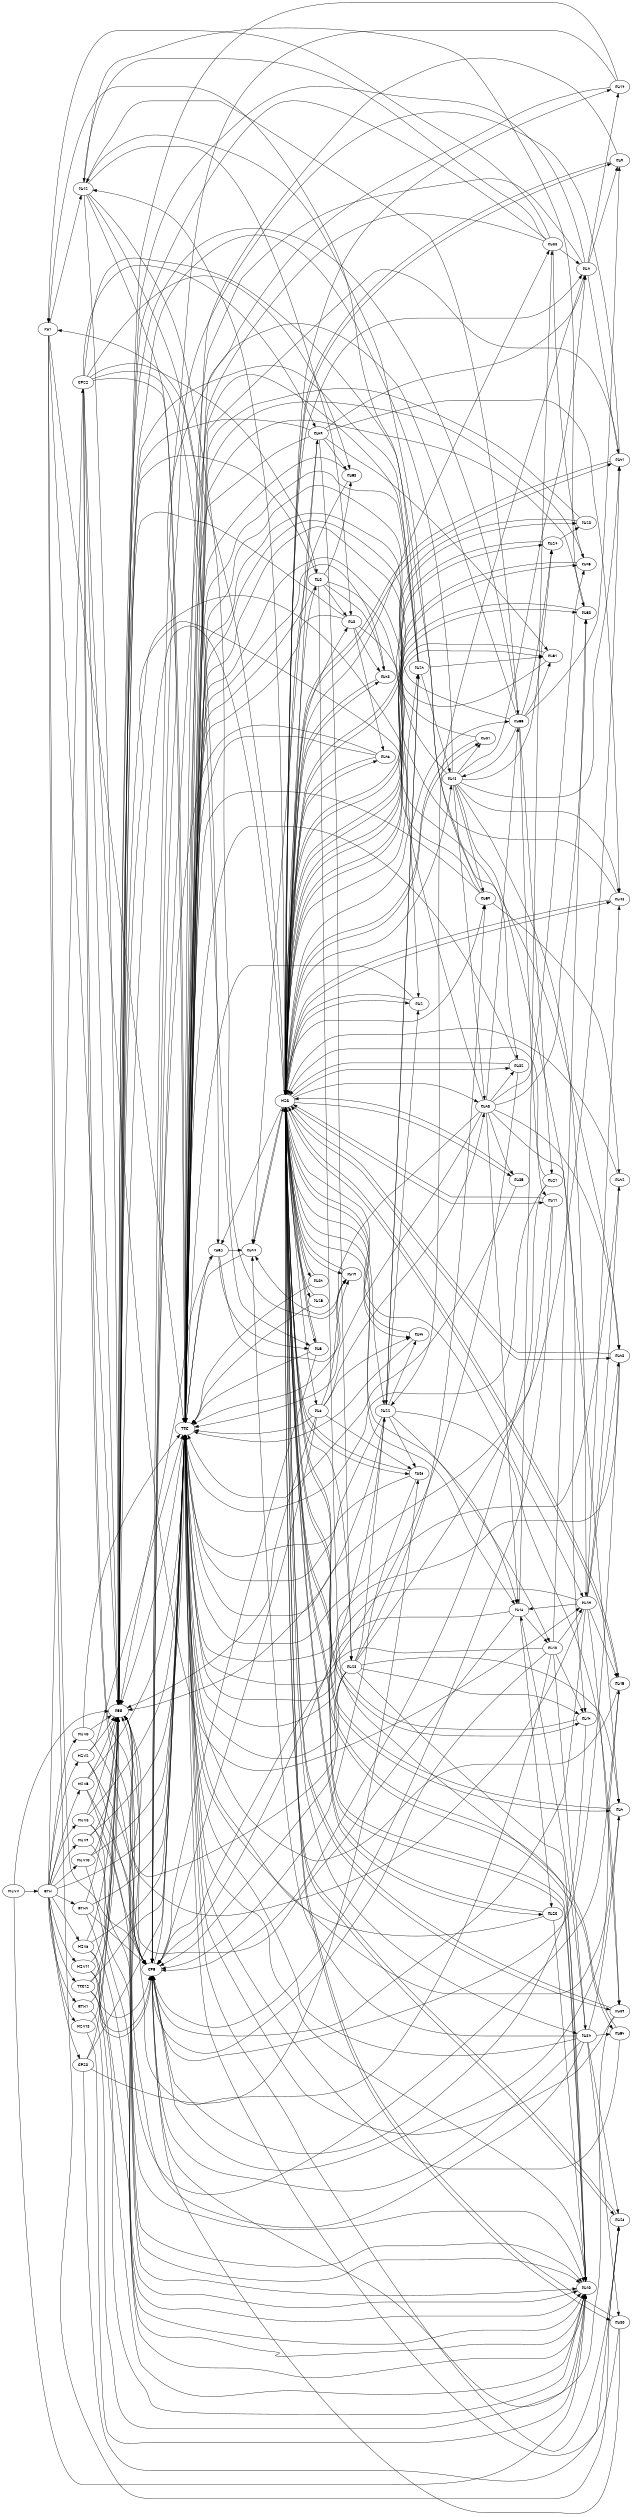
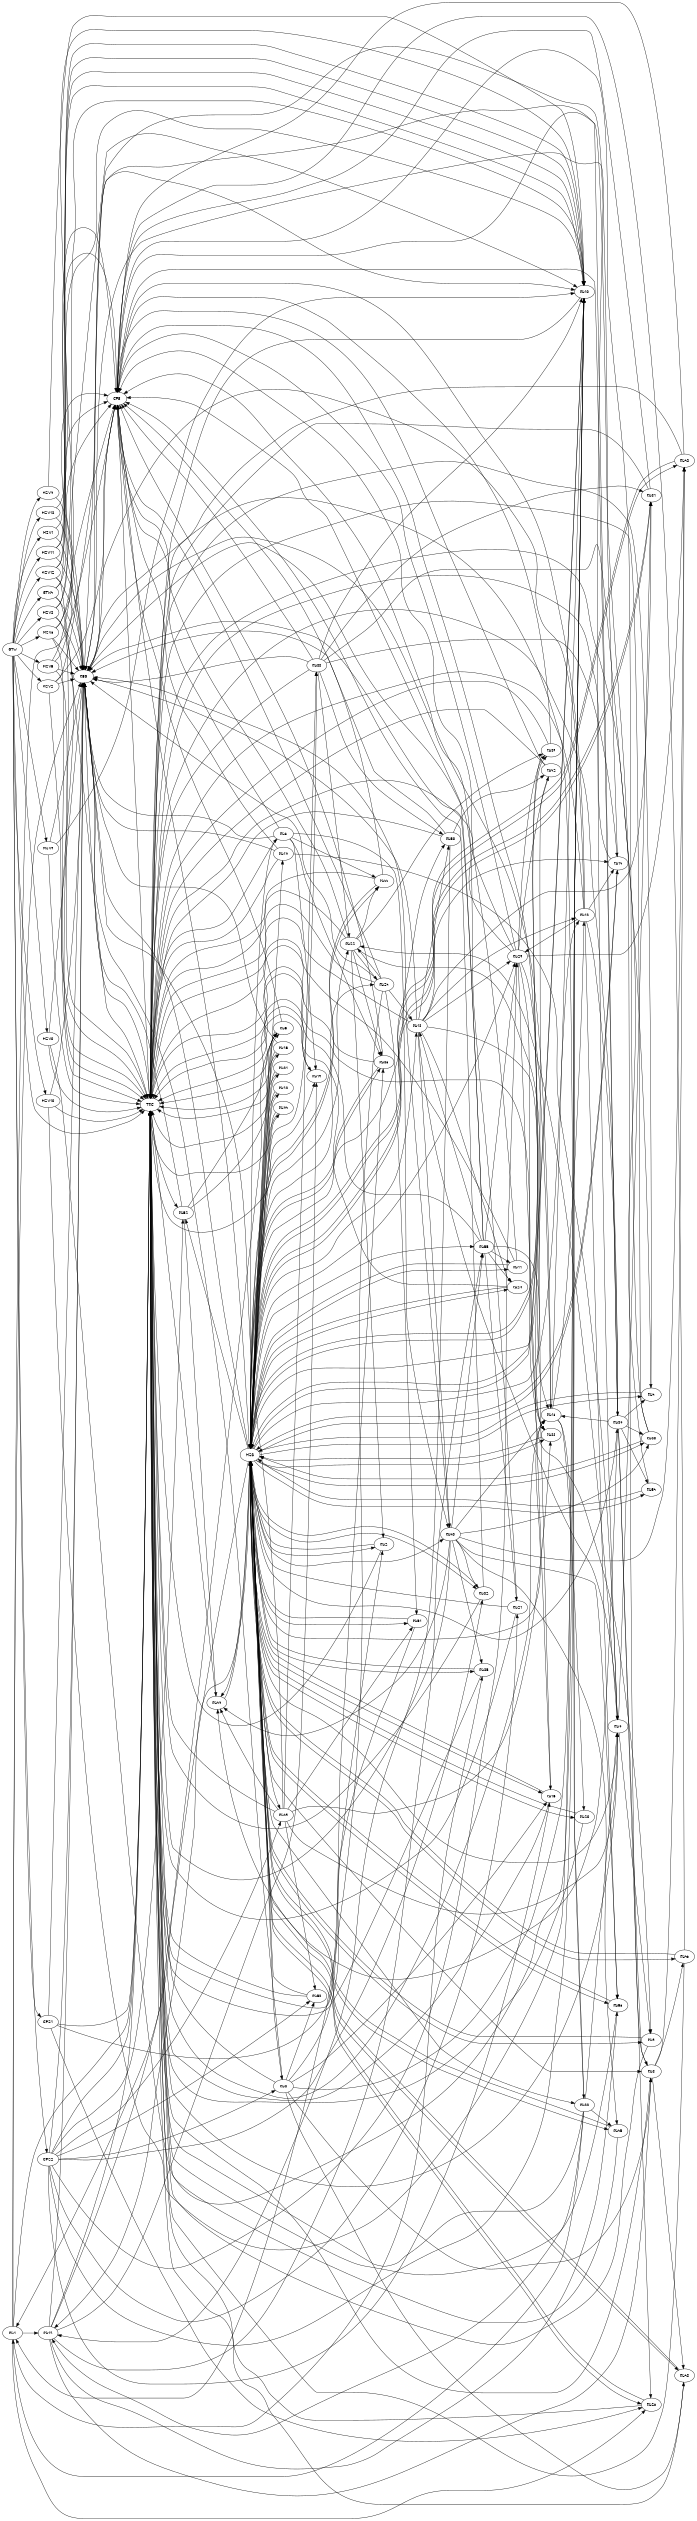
  strict digraph {
    fontname="Patrick Hand"
    rankdir=LR
    node [fontname="Patrick Hand"]
    edge [fontname="Patrick Hand"]
    n1 [label=RD1]
    n2 [label=RD12]
    n3 [label=RD26]
    n4 [label=RD35]
    n5 [label=REG]
    n6 [label=CFG]
    n7 [label=TRC]
    n8 [label=RD8]
    n9 [label=RD5]
    n10 [label=RD19]
    n11 [label=RD55]
-   n12 [label=RD58]
+   n12 [label=RD56]
    n13 [label=MSB]
    n14 [label=RD52]
    n15 [label=RD2]
    n16 [label=RD3]
    n17 [label=RD10]
    n18 [label=RD15]
    n19 [label=RD48]
    n20 [label=RD4]
    n21 [label=RD6]
    n22 [label=RD36]
    n23 [label=RD40]
    n24 [label=RD44]
    n25 [label=RD7]
    n26 [label=RD9]
    n27 [label=RD17]
    n28 [label=RD22]
-   n29 [label=RD41]
+   n29 [label=RD81]
    n30 [label=RD43]
    n31 [label=RD46]
    n32 [label=RD11]
    n33 [label=RD13]
    n34 [label=RD14]
    n35 [label=RD29]
    n36 [label=RD37]
    n37 [label=RD16]
    n38 [label=RD20]
    n39 [label=RD33]
    n40 [label=RD18]
    n41 [label=RD27]
    n42 [label=RD31]
-   n43 [label=RD78]
+   n43 [label=RD38]
    n44 [label=RD24]
    n45 [label=RD39]
    n46 [label=RD23]
    n47 [label=RD51]
    n48 [label=RD25]
-   n49 [label=RD28]
-   n50 [label=RD59]
+   n49 [label=RD88]
+   n50 [label=RD50]
    n51 [label=RD30]
    n52 [label=RD32]
    n53 [label=RD45]
-   n54 [label=RD34]
+   n54 [label=RD74]
    n55 [label=RD47]
    n56 [label=RD54]
    n57 [label=RD49]
    n58 [label=RD53]
    n59 [label=RD21]
    n60 [label=RD42]
-   n61 [label=CPS3]
+   n61 [label=CPS1]
    n62 [label=CPS2]
    n63 [label=GTW]
-   n64 [label=GTW1]
+   n64 [label=MSV1]
    n65 [label=MSV2]
    n66 [label=MSV3]
    n67 [label=GTW4]
    n68 [label=MSV5]
    n69 [label=MSV6]
    n70 [label=MSV7]
    n71 [label=MSV0]
    n72 [label=MSV9]
    n73 [label=MSV10]
    n74 [label=MSV11]
-   n75 [label=TRC12]
+   n75 [label=MSV12]
    n76 [label=MSV13]
    n1 -> n2
    n1 -> n3
+   n1 -> n4
    n1 -> n5
    n1 -> n6
    n1 -> n7
    n2 -> n5
    n2 -> n7
    n2 -> n8
    n2 -> n9
    n2 -> n10
    n2 -> n11
    n2 -> n12
    n3 -> n7
    n3 -> n13
    n4 -> n7
    n4 -> n13
    n5 -> n6
    n6 -> n7
    n7 -> n5
    n7 -> n14
    n8 -> n5
    n8 -> n7
    n8 -> n19
    n8 -> n30
    n8 -> n31
    n9 -> n6
    n9 -> n7
    n9 -> n13
    n10 -> n7
-   n10 -> n13
+   n6 -> n13
    n11 -> n5
    n11 -> n6
    n11 -> n7
    n11 -> n26
    n11 -> n32
    n11 -> n40
    n11 -> n41
-   n11 -> n47
+   n11 -> n35
    n11 -> n59
    n12 -> n7
    n12 -> n13
    n13 -> n1
    n13 -> n2
    n13 -> n3
    n13 -> n4
    n13 -> n5
    n13 -> n8
    n13 -> n9
    n13 -> n10
    n13 -> n11
    n13 -> n12
    n13 -> n14
    n13 -> n15
    n13 -> n16
    n13 -> n17
    n13 -> n18
    n13 -> n19
    n13 -> n20
    n13 -> n21
    n13 -> n22
    n13 -> n23
    n13 -> n24
    n13 -> n25
    n13 -> n26
    n13 -> n27
    n13 -> n28
    n13 -> n29
    n13 -> n30
    n13 -> n31
    n13 -> n32
    n13 -> n33
    n13 -> n34
    n13 -> n35
    n13 -> n36
    n13 -> n37
    n13 -> n38
    n13 -> n39
    n13 -> n40
    n13 -> n41
    n13 -> n42
    n13 -> n43
    n13 -> n44
    n13 -> n45
    n13 -> n46
    n13 -> n47
    n13 -> n48
    n13 -> n49
    n13 -> n50
    n13 -> n51
    n13 -> n52
    n13 -> n53
    n13 -> n54
    n13 -> n55
    n13 -> n56
    n13 -> n57
    n14 -> n5
    n14 -> n9
    n14 -> n10
    n14 -> n55
    n15 -> n7
    n15 -> n13
    n16 -> n5
    n16 -> n7
    n16 -> n8
    n16 -> n15
    n16 -> n17
+   n16 -> n18
    n16 -> n19
    n16 -> n58
    n17 -> n7
    n17 -> n13
    n18 -> n6
    n18 -> n7
    n18 -> n13
    n19 -> n7
    n19 -> n13
    n20 -> n7
    n20 -> n13
    n21 -> n5
    n21 -> n6
    n21 -> n7
    n21 -> n10
    n21 -> n22
    n21 -> n23
    n21 -> n24
    n22 -> n6
    n22 -> n7
    n22 -> n13
    n23 -> n4
    n23 -> n5
    n23 -> n7
    n23 -> n11
    n23 -> n12
    n23 -> n30
    n23 -> n37
-   n23 -> n20
+   n23 -> n51
    n23 -> n52
    n23 -> n53
    n23 -> n55
+   n24 -> n6
    n24 -> n7
    n24 -> n13
    n25 -> n5
    n25 -> n7
    n25 -> n26
-   n25 -> n27
+   n27 -> n25
    n25 -> n28
    n25 -> n29
    n26 -> n7
    n26 -> n13
    n27 -> n5
    n27 -> n6
    n27 -> n7
-   n28 -> n5
+   n48 -> n5
    n28 -> n6
    n28 -> n7
    n28 -> n15
    n28 -> n22
    n28 -> n24
    n28 -> n37
    n28 -> n44
    n28 -> n45
    n29 -> n6
    n29 -> n7
    n29 -> n13
    n30 -> n6
    n30 -> n7
    n30 -> n13
    n31 -> n6
    n31 -> n7
    n31 -> n13
    n32 -> n6
    n32 -> n7
    n32 -> n13
    n33 -> n5
    n33 -> n6
    n33 -> n7
    n33 -> n12
    n33 -> n34
    n33 -> n35
    n33 -> n36
    n34 -> n6
+   n34 -> n7
    n34 -> n13
    n35 -> n5
    n35 -> n6
    n35 -> n7
    n35 -> n18
    n35 -> n30
    n35 -> n37
    n35 -> n43
    n35 -> n45
    n35 -> n60
    n36 -> n3
    n36 -> n5
    n36 -> n6
    n36 -> n7
+   n36 -> n8
    n36 -> n20
    n36 -> n37
    n36 -> n51
    n36 -> n55
    n36 -> n56
    n37 -> n5
    n37 -> n7
-   n38 -> n17
+   n37 -> n17
    n37 -> n33
    n37 -> n38
    n37 -> n39
    n38 -> n7
    n38 -> n13
    n39 -> n1
    n39 -> n2
    n39 -> n5
    n39 -> n7
    n39 -> n25
    n39 -> n53
    n40 -> n5
    n40 -> n7
    n40 -> n23
    n40 -> n25
    n40 -> n29
    n40 -> n34
    n40 -> n35
    n40 -> n41
-   n40 -> n42
+   n40 -> n33
    n40 -> n43
    n40 -> n50
-   n41 -> n46
+   n41 -> n7
    n41 -> n13
    n42 -> n7
    n42 -> n13
    n43 -> n7
    n43 -> n13
    n44 -> n1
    n44 -> n5
    n44 -> n6
    n44 -> n7
    n44 -> n28
    n44 -> n40
    n44 -> n47
    n45 -> n6
    n45 -> n7
    n45 -> n13
    n46 -> n7
    n46 -> n13
    n47 -> n7
    n47 -> n13
    n48 -> n7
    n48 -> n13
    n49 -> n5
    n49 -> n6
    n49 -> n7
    n49 -> n17
    n49 -> n20
    n49 -> n28
    n49 -> n29
    n49 -> n34
    n49 -> n50
    n50 -> n2
    n50 -> n5
    n50 -> n7
    n50 -> n60
    n51 -> n6
    n51 -> n7
    n51 -> n13
    n52 -> n6
    n52 -> n7
    n52 -> n13
    n53 -> n7
    n53 -> n13
    n54 -> n7
    n54 -> n13
    n55 -> n7
    n55 -> n13
    n56 -> n7
    n56 -> n13
    n57 -> n5
    n57 -> n7
    n57 -> n25
    n57 -> n43
    n57 -> n47
    n57 -> n49
    n57 -> n55
    n57 -> n58
    n58 -> n7
    n58 -> n13
    n59 -> n6
    n59 -> n7
    n59 -> n13
+   n60 -> n6
    n60 -> n7
    n60 -> n13
    n61 -> n3
    n61 -> n5
    n61 -> n7
    n61 -> n22
    n62 -> n5
    n62 -> n7
    n62 -> n14
    n62 -> n16
    n62 -> n17
    n62 -> n18
    n62 -> n35
    n62 -> n52
    n62 -> n57
    n62 -> n58
+   n62 -> n59
    n63 -> n7
    n63 -> n61
    n63 -> n62
    n63 -> n64
    n63 -> n65
    n63 -> n66
    n63 -> n67
    n63 -> n68
    n63 -> n69
-   n70 -> n63
+   n63 -> n70
    n63 -> n71
    n63 -> n72
    n63 -> n73
    n63 -> n74
    n63 -> n75
    n63 -> n76
    n64 -> n5
    n64 -> n17
    n65 -> n5
    n65 -> n6
    n65 -> n7
    n65 -> n17
    n66 -> n5
    n66 -> n6
    n66 -> n7
    n66 -> n17
    n67 -> n5
    n67 -> n6
    n67 -> n7
    n67 -> n17
    n68 -> n5
    n68 -> n6
    n68 -> n7
    n68 -> n17
    n69 -> n5
    n69 -> n6
    n69 -> n7
    n69 -> n17
    n70 -> n5
    n70 -> n17
    n71 -> n5
    n71 -> n7
    n71 -> n17
    n72 -> n5
    n72 -> n7
    n72 -> n17
    n73 -> n5
    n73 -> n7
    n73 -> n17
    n74 -> n5
    n74 -> n6
    n74 -> n17
    n75 -> n5
    n75 -> n6
    n75 -> n7
    n75 -> n17
    n76 -> n5
    n76 -> n17
  }
